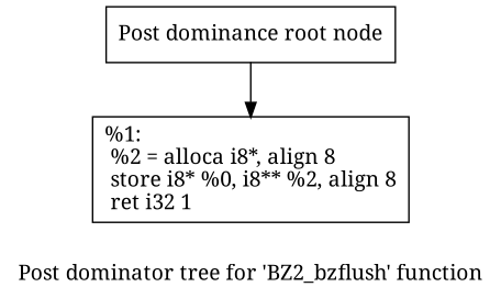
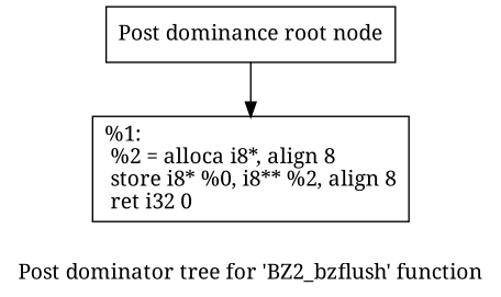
  digraph {
    label="Post dominator tree for 'BZ2_bzflush' function"
    fontname="Noto Serif"
    node [shape=record fontname="Noto Serif"]
    n1 [label="{Post dominance root node}"]
-   n2 [label="{%1:\l  %2 = alloca i8*, align 8\l  store i8* %0, i8** %2, align 8\l  ret i32 1\l}"]
+   n2 [label="{%1:\l  %2 = alloca i8*, align 8\l  store i8* %0, i8** %2, align 8\l  ret i32 0\l}"]
    n1 -> n2 [fontname="Noto Serif"]
  }
